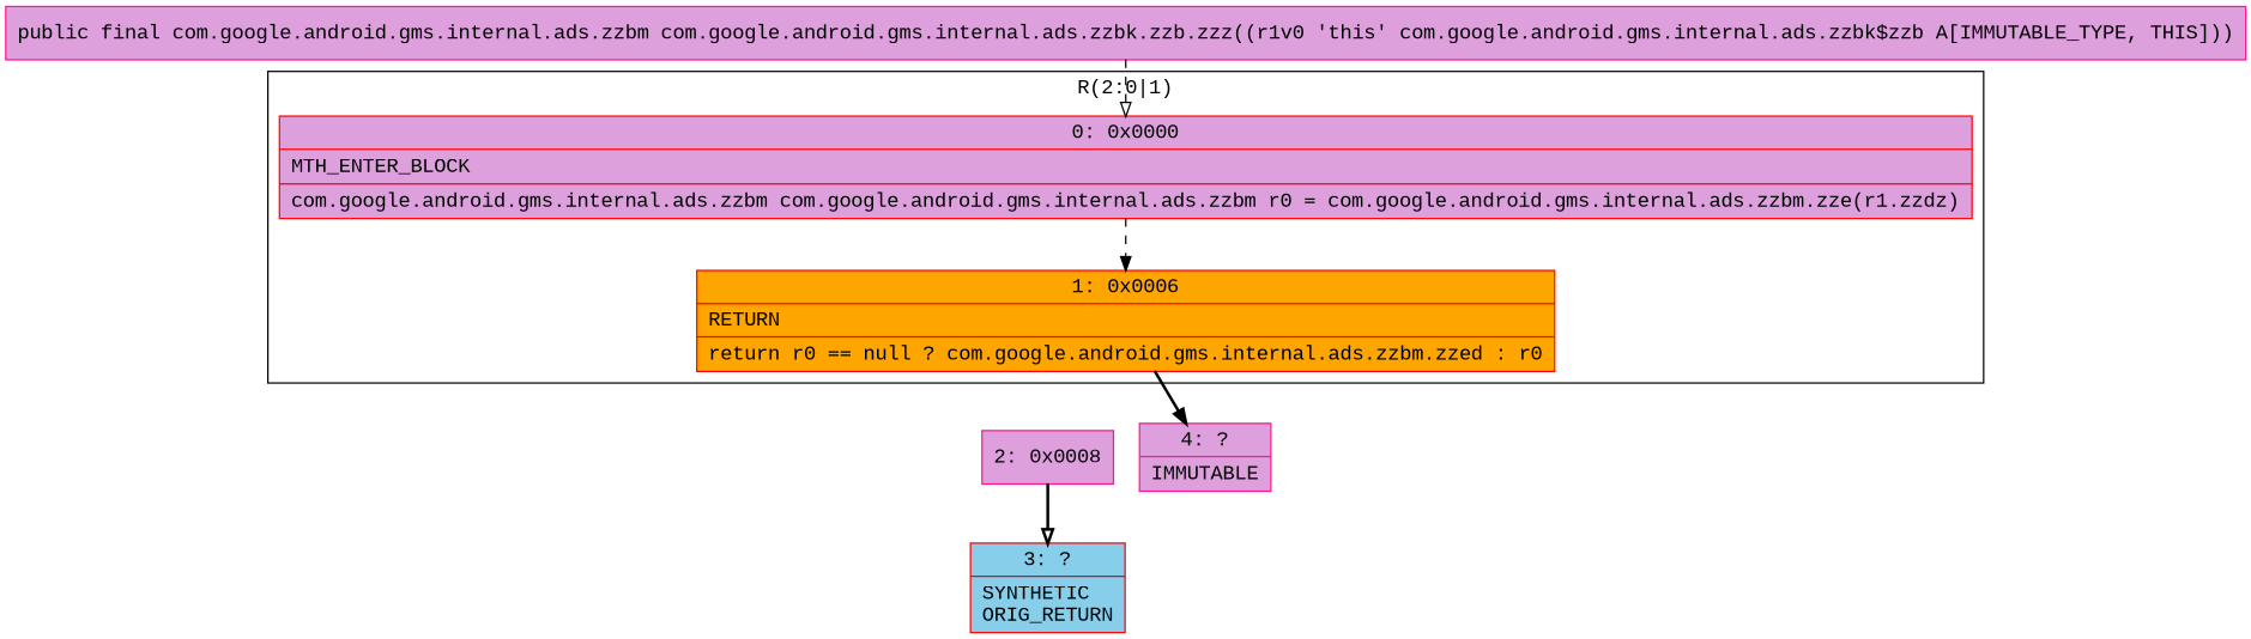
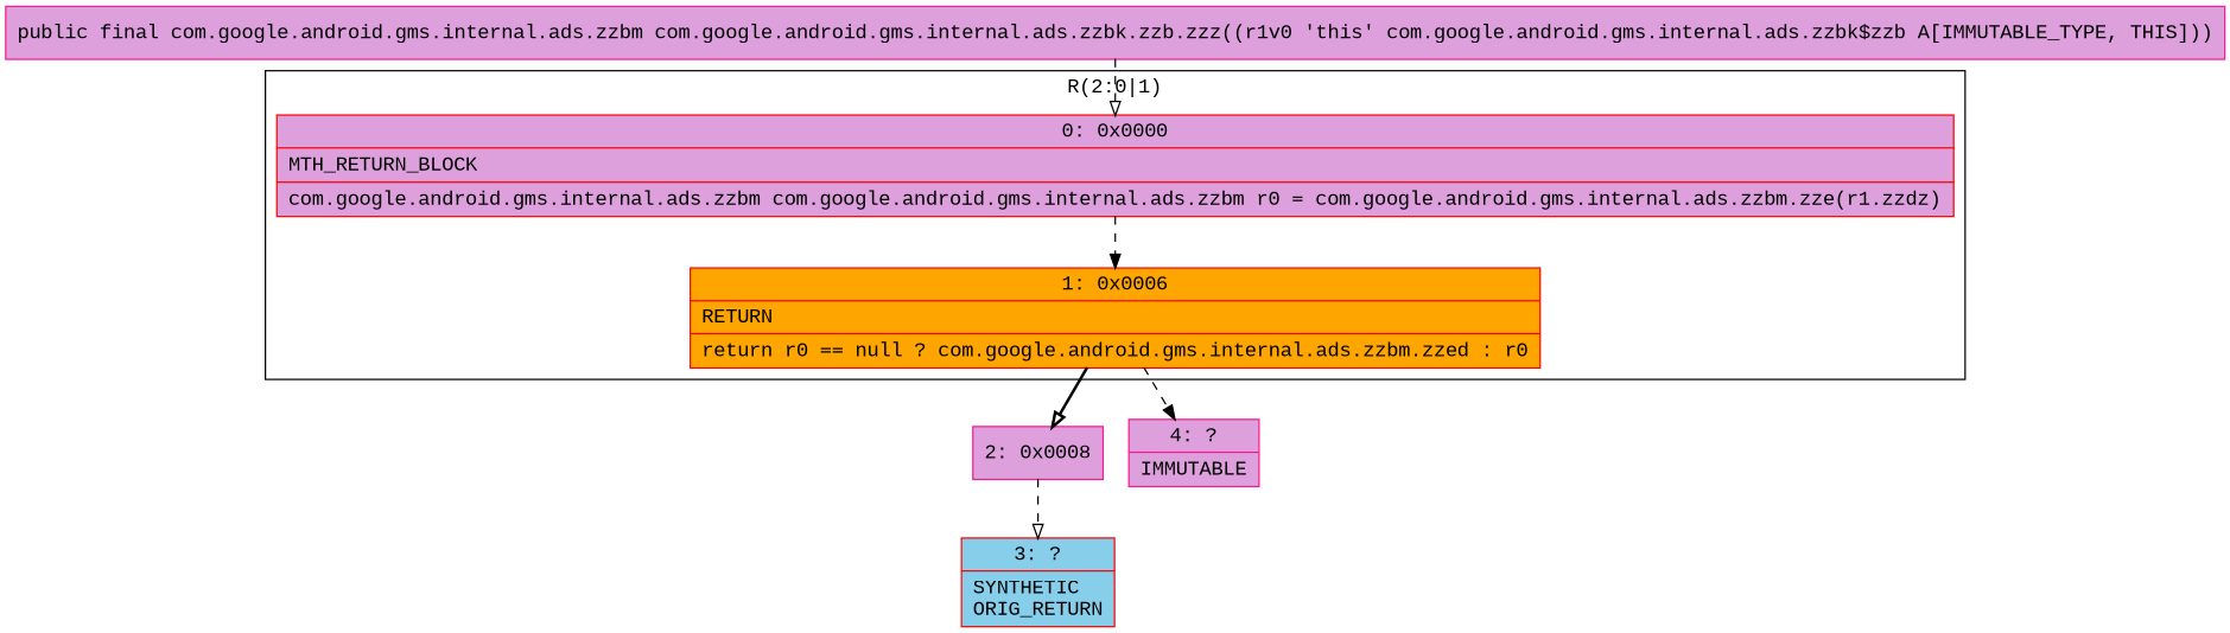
  digraph {
    fontname="Liberation Mono"
    node [color=red fillcolor=plum fontname="Liberation Mono" shape=record style=filled]
    edge [arrowhead=onormal fontname="Liberation Mono" style=dashed]
-   n1 [label="{0\:\ 0x0000|MTH_ENTER_BLOCK\l|com.google.android.gms.internal.ads.zzbm com.google.android.gms.internal.ads.zzbm r0 = com.google.android.gms.internal.ads.zzbm.zze(r1.zzdz)\l}"]
+   n1 [label="{0\:\ 0x0000|MTH_RETURN_BLOCK\l|com.google.android.gms.internal.ads.zzbm com.google.android.gms.internal.ads.zzbm r0 = com.google.android.gms.internal.ads.zzbm.zze(r1.zzdz)\l}"]
    n2 [fillcolor=orange label="{1\:\ 0x0006|RETURN\l|return r0 == null ? com.google.android.gms.internal.ads.zzbm.zzed : r0\l}"]
    n3 [color=deeppink label="{2\:\ 0x0008}"]
    n4 [color=deeppink label="{4\:\ ?|IMMUTABLE\l}"]
    n5 [fillcolor=skyblue label="{3\:\ ?|SYNTHETIC\lORIG_RETURN\l}"]
    n6 [color=deeppink label="{public final com.google.android.gms.internal.ads.zzbm com.google.android.gms.internal.ads.zzbk.zzb.zzz((r1v0 'this' com.google.android.gms.internal.ads.zzbk$zzb A[IMMUTABLE_TYPE, THIS])) }"]
    subgraph cluster_1 {
      label="R(2:0|1)"
      n1
      n2
    }
    n1 -> n2 [arrowhead=normal]
-   n2 -> n4 [arrowhead=normal style=bold]
-   n3 -> n5 [style=bold]
+   n2 -> n3 [style=bold]
+   n2 -> n4 [arrowhead=normal]
+   n3 -> n5
    n6 -> n1
  }
